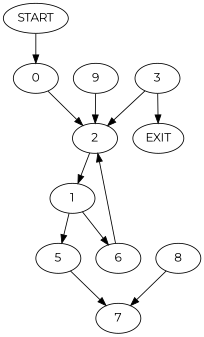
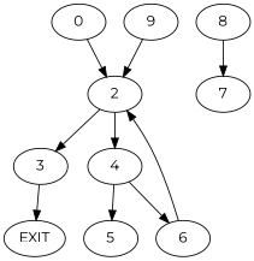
  digraph {
    fontname=Montserrat
    node [fontname=Montserrat]
    edge [fontname=Montserrat]
-   n1 [label=START]
    n2 [label=0]
    2
    n4 [label=EXIT]
    3
-   4 [label=1]
+   4
    5
    6
    7
    8
    9
-   n1 -> n2
    n2 -> 2
-   3 -> 2
+   2 -> 3
    2 -> 4
    3 -> n4
    4 -> 5
    4 -> 6
-   5 -> 7
    6 -> 2
    8 -> 7
    9 -> 2
  }
